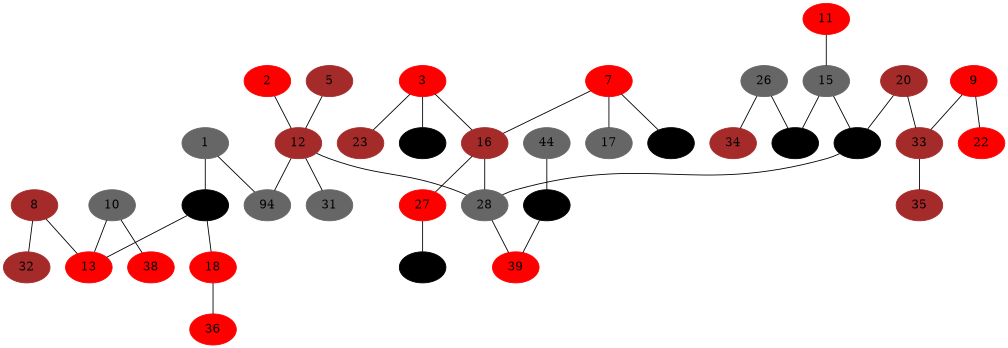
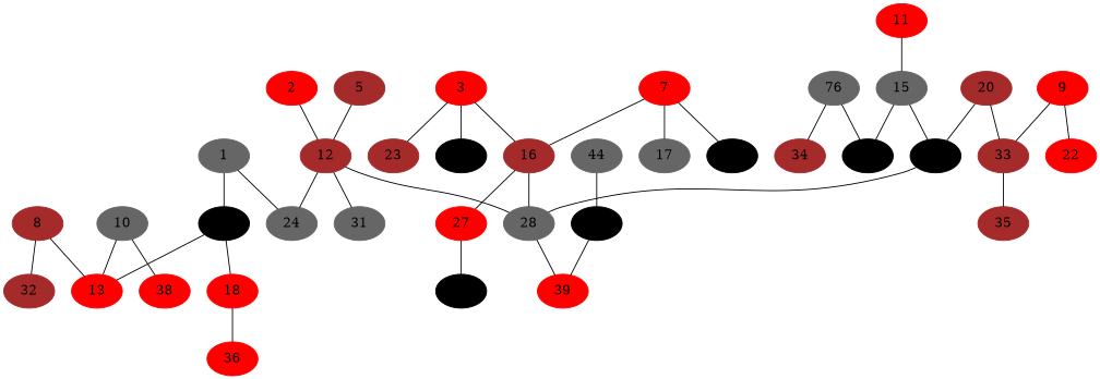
  graph {
    node [color=red style=filled]
    edge [weight=1.0]
    1 [color=gray40]
    4 [color=black]
-   24 [color=gray40 label=94]
+   24 [color=gray40]
    13
    18
    28 [color=gray40]
    39
    12 [color=brown]
    2
    31 [color=gray40]
    6 [color=black]
    3
    16 [color=brown]
    23 [color=brown]
    27
    36
    5 [color=brown]
    7
    17 [color=gray40]
    19 [color=black]
    8 [color=brown]
    32 [color=brown]
    9
    22
    33 [color=brown]
    35 [color=brown]
    10 [color=gray40]
    38
    15 [color=gray40]
    11
    25 [color=black]
    37 [color=black]
    n33 [color=gray40 label=44]
    21 [color=black]
    29 [color=black]
    20 [color=brown]
-   26 [color=gray40]
+   26 [color=gray40 label=76]
    34 [color=brown]
    1 -- 4
    1 -- 24
    4 -- 13
    4 -- 18
    18 -- 36
    28 -- 39
    12 -- 24
    12 -- 28
    12 -- 31
    2 -- 12
    3 -- 6
    3 -- 16
    3 -- 23
    16 -- 28
    16 -- 27
    27 -- 29
    5 -- 12
    7 -- 16
    7 -- 17
    7 -- 19
    8 -- 13
    8 -- 32
    9 -- 22
    9 -- 33
    33 -- 35
    10 -- 13
    10 -- 38
    15 -- 25
    15 -- 37
    11 -- 15
    25 -- 28
    n33 -- 21
    21 -- 39
    20 -- 33
    20 -- 25
    26 -- 37
    26 -- 34
  }
